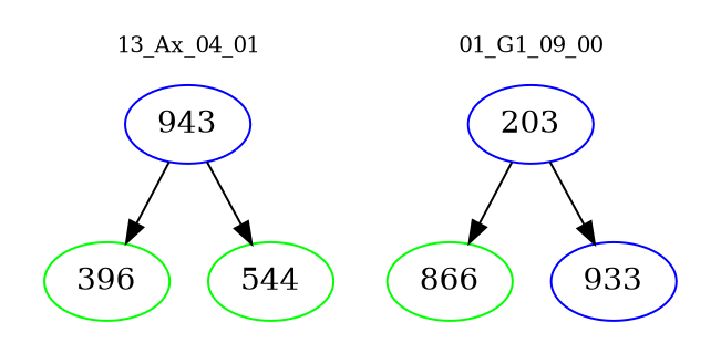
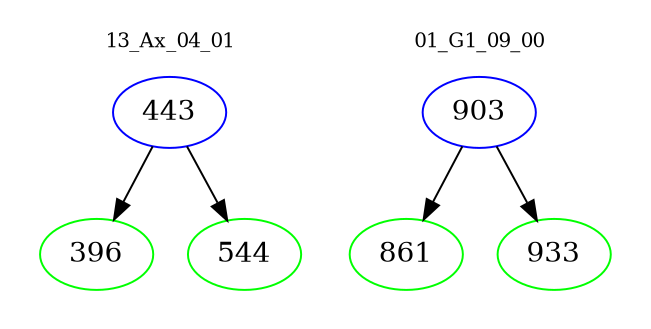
  digraph {
    node [color=green]
    edge [color=black]
-   n1 [color=blue label=943]
+   n1 [color=blue label=443]
    n2 [label=396]
    n3 [label=544]
-   n4 [color=blue label=203]
-   n5 [label=866]
-   n6 [color=blue label=933]
+   n4 [color=blue label=903]
+   n5 [label=861]
+   n6 [label=933]
    subgraph cluster_1 {
      color=white
      fontsize=10
      label="13_Ax_04_01"
      n1
      n2
      n3
    }
    subgraph cluster_2 {
      color=white
      fontsize=10
      label="01_G1_09_00"
      n4
      n5
      n6
    }
    n1 -> n2
    n1 -> n3
    n4 -> n5
    n4 -> n6
  }
